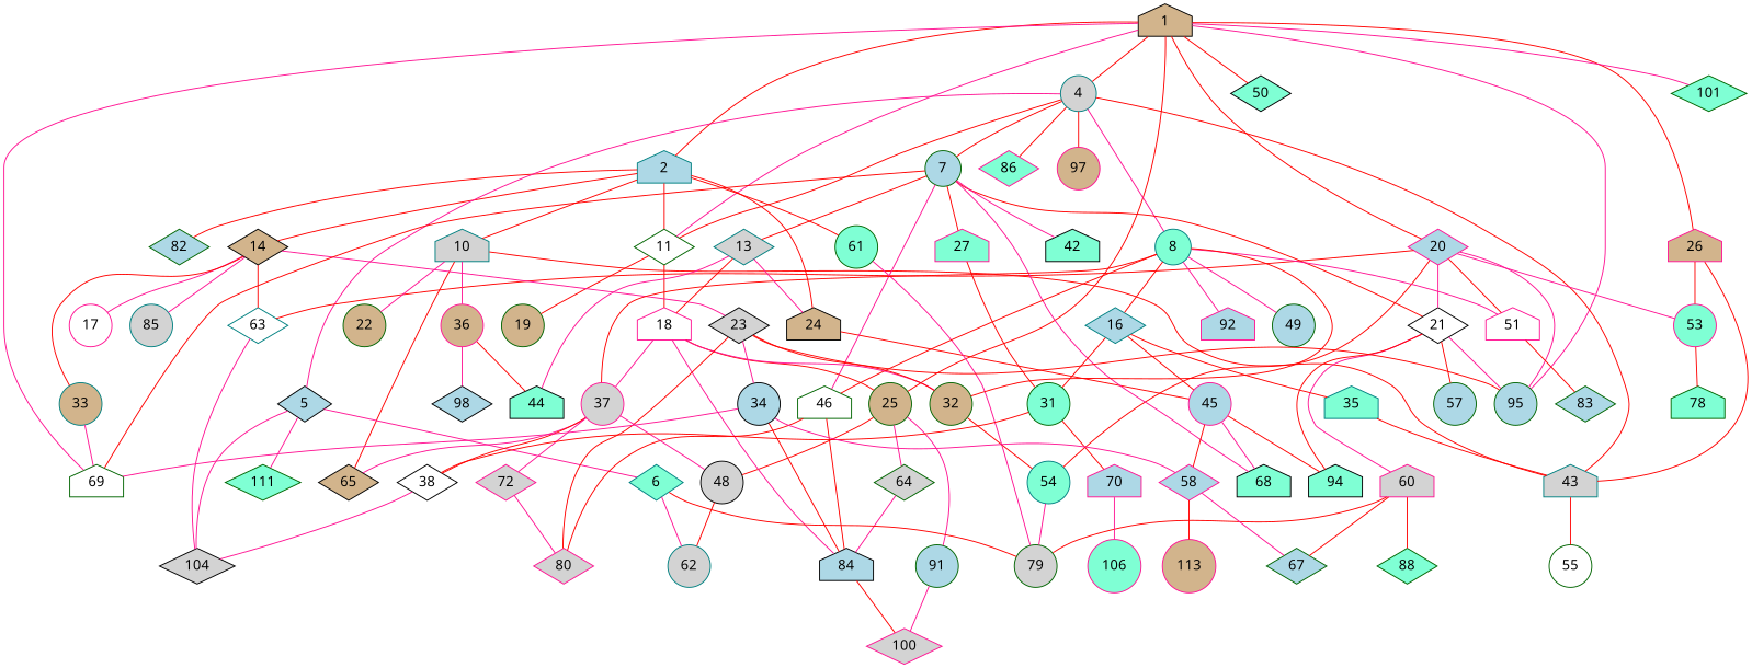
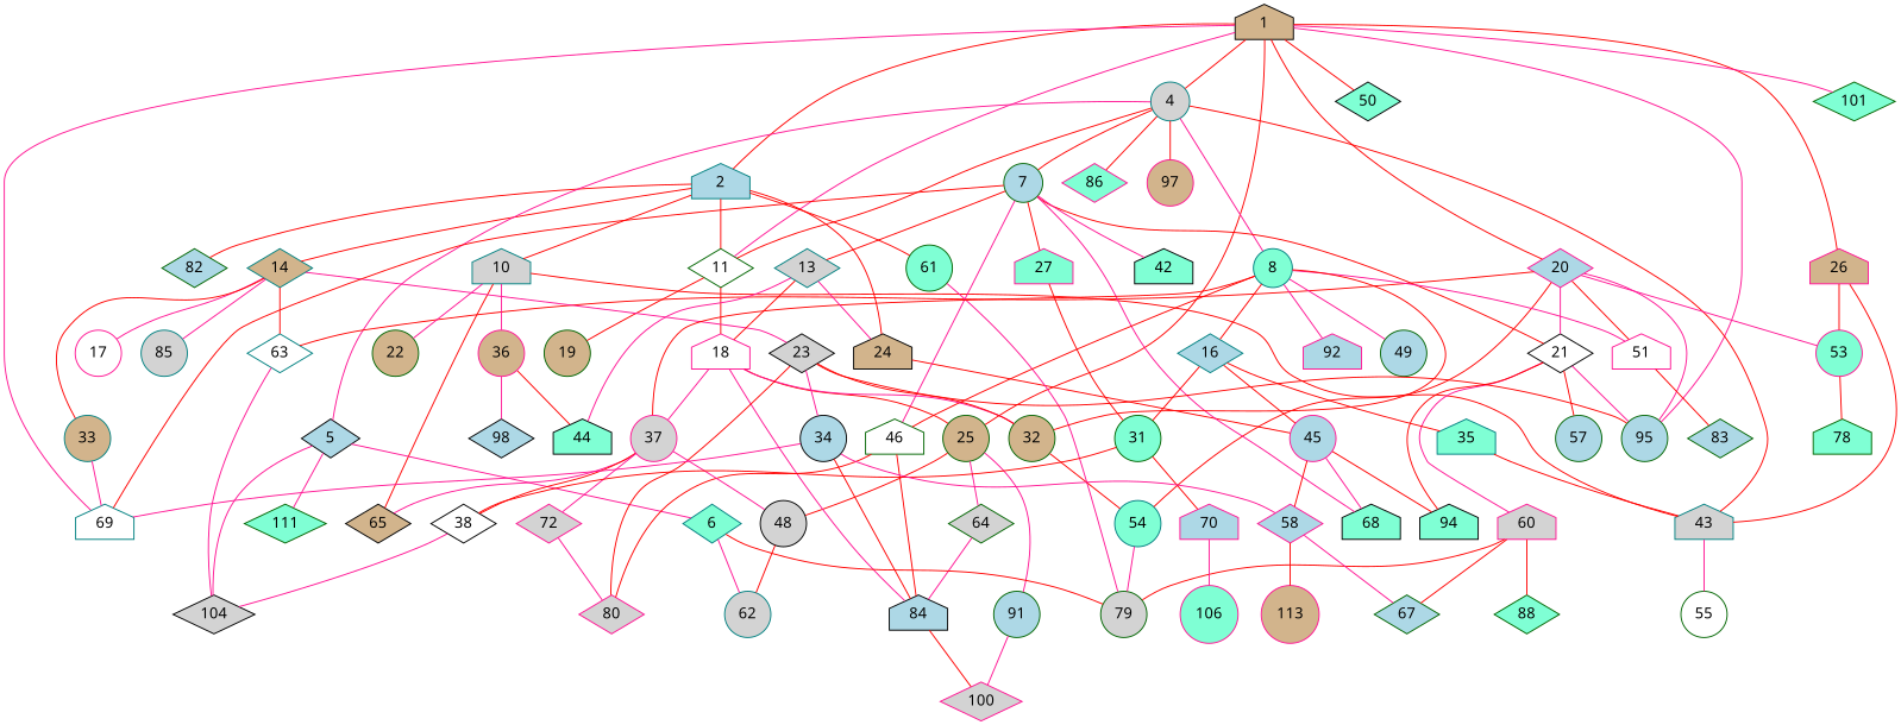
  graph {
    fontname="Noto Sans"
    node [color=darkgreen fillcolor=lightblue fontname="Noto Sans" shape=circle style=filled]
    edge [color=red fontname="Noto Sans"]
    1 [color=black fillcolor=tan shape=house super="+9"]
    2 [color=teal shape=house super="+3"]
    4 [color=teal fillcolor=lightgrey super="+89"]
    11 [fillcolor=white shape=diamond super="+93"]
    20 [color=deeppink shape=diamond super="+41"]
    25 [fillcolor=tan super="+76"]
    26 [color=deeppink fillcolor=tan shape=house]
    50 [color=black fillcolor=aquamarine shape=diamond]
-   69 [fillcolor=white shape=house]
+   69 [color=teal fillcolor=white shape=house]
    95
    101 [fillcolor=aquamarine shape=diamond]
    10 [color=teal fillcolor=lightgrey shape=house]
-   14 [color=black fillcolor=tan shape=diamond super="+15"]
+   14 [color=teal fillcolor=tan shape=diamond super="+15"]
    24 [color=black fillcolor=tan shape=house super="+29"]
    61 [fillcolor=aquamarine super="+108"]
    82 [shape=diamond]
    5 [color=black shape=diamond super="+47"]
    7 [super="+12"]
    8 [color=teal fillcolor=aquamarine super="+30"]
    43 [color=teal fillcolor=lightgrey shape=house super="+102"]
    86 [color=deeppink fillcolor=aquamarine shape=diamond]
    97 [color=deeppink fillcolor=tan super="+112"]
    18 [color=deeppink fillcolor=white shape=house]
    19 [fillcolor=tan]
    21 [color=black fillcolor=white shape=diamond super="+39"]
    51 [color=deeppink fillcolor=white shape=house super="+77"]
    63 [color=teal fillcolor=white shape=diamond super="+75"]
    53 [color=deeppink fillcolor=aquamarine]
    54 [color=teal fillcolor=aquamarine super="+116"]
    48 [color=black fillcolor=lightgrey]
    64 [fillcolor=lightgrey shape=diamond]
    91
    22 [fillcolor=tan super="+52"]
    36 [color=deeppink fillcolor=tan super="+107"]
    65 [color=black fillcolor=tan shape=diamond]
    17 [color=deeppink fillcolor=white super="+40"]
    23 [color=black fillcolor=lightgrey shape=diamond super="+96"]
    33 [color=teal fillcolor=tan]
    85 [color=teal fillcolor=lightgrey]
    45 [color=deeppink super="+59"]
    79 [fillcolor=lightgrey super="+81"]
    6 [color=teal fillcolor=aquamarine shape=diamond super="+28"]
    104 [color=black fillcolor=lightgrey shape=diamond]
    111 [fillcolor=aquamarine shape=diamond]
    13 [color=teal fillcolor=lightgrey shape=diamond super="+90"]
    27 [color=deeppink fillcolor=aquamarine shape=house super="+56"]
    42 [color=black fillcolor=aquamarine shape=house]
    46 [fillcolor=white shape=house super="+71"]
    68 [color=black fillcolor=aquamarine shape=house]
    16 [color=teal shape=diamond]
    32 [fillcolor=tan super="+103"]
    37 [color=deeppink fillcolor=lightgrey super="+66"]
    49
    92 [color=deeppink shape=house]
    55 [fillcolor=white]
    62 [color=teal fillcolor=lightgrey super="+99"]
    44 [color=black fillcolor=aquamarine shape=house]
    57
    60 [color=deeppink fillcolor=lightgrey shape=house]
    94 [color=black fillcolor=aquamarine shape=house super="+109"]
    31 [fillcolor=aquamarine super="+114"]
    84 [color=black shape=house super="+110"]
    80 [color=deeppink fillcolor=lightgrey shape=diamond]
    35 [color=teal fillcolor=aquamarine shape=house]
    38 [color=black fillcolor=white shape=diamond super="+105"]
    72 [color=deeppink fillcolor=lightgrey shape=diamond super="+115"]
    83 [shape=diamond]
    98 [color=black shape=diamond]
    34 [color=black]
    70 [color=deeppink shape=house]
    58 [color=deeppink shape=diamond super="+73"]
    100 [color=deeppink fillcolor=lightgrey shape=diamond]
    78 [fillcolor=aquamarine shape=house]
    67 [shape=diamond super="+74"]
    88 [fillcolor=aquamarine shape=diamond]
    106 [color=deeppink fillcolor=aquamarine]
    113 [color=deeppink fillcolor=tan]
    1 -- 2
    1 -- 4
    1 -- 11 [color=deeppink]
    1 -- 20
    1 -- 25
    1 -- 26
    1 -- 50
    1 -- 69 [color=deeppink]
    1 -- 95 [color=deeppink]
    1 -- 101 [color=deeppink]
    2 -- 11
    2 -- 10
    2 -- 14
    2 -- 24
    2 -- 61
    2 -- 82
    4 -- 11
    4 -- 5 [color=deeppink]
    4 -- 7
    4 -- 8 [color=deeppink weight=2]
    4 -- 43
    4 -- 86
    4 -- 97
    11 -- 18
    11 -- 19
    20 -- 95 [color=deeppink]
    20 -- 21 [color=deeppink]
    20 -- 51
    20 -- 63
    20 -- 53 [color=deeppink]
    20 -- 54
    25 -- 48
    25 -- 64 [color=deeppink]
    25 -- 91 [color=deeppink]
    26 -- 43
    26 -- 53
    10 -- 43
    10 -- 22 [color=deeppink]
    10 -- 36 [color=deeppink]
    10 -- 65
    14 -- 63
    14 -- 17 [color=deeppink]
    14 -- 23 [color=deeppink]
    14 -- 33
    14 -- 85 [color=deeppink]
    24 -- 45
    61 -- 79 [color=deeppink]
    5 -- 6 [color=deeppink]
    5 -- 104 [color=deeppink]
    5 -- 111 [color=deeppink]
    7 -- 69
    7 -- 21
    7 -- 13
    7 -- 27
    7 -- 42 [color=deeppink]
    7 -- 46 [color=deeppink]
    7 -- 68 [color=deeppink]
    8 -- 51 [color=deeppink]
    8 -- 46
    8 -- 16
    8 -- 32
    8 -- 37
    8 -- 49 [color=deeppink]
    8 -- 92 [color=deeppink]
-   43 -- 55
+   43 -- 55 [color=deeppink]
    18 -- 25
    18 -- 32 [color=deeppink]
    18 -- 37 [color=deeppink]
    18 -- 84 [color=deeppink]
    21 -- 95 [color=deeppink]
    21 -- 57
    21 -- 60 [color=deeppink]
    21 -- 94
    51 -- 83
    63 -- 104 [color=deeppink]
    53 -- 78
    54 -- 79 [color=deeppink]
    48 -- 62
    64 -- 84 [color=deeppink]
    91 -- 100 [color=deeppink]
    36 -- 44
    36 -- 98 [color=deeppink]
    23 -- 95
    23 -- 32
    23 -- 80
    23 -- 34 [color=deeppink]
    33 -- 69 [color=deeppink]
    45 -- 68 [color=deeppink]
    45 -- 94
    45 -- 58
    6 -- 79
    6 -- 62 [color=deeppink]
    13 -- 24 [color=deeppink]
    13 -- 18
    13 -- 44 [color=deeppink]
    27 -- 31
    46 -- 84
    46 -- 80
    16 -- 45
    16 -- 31
    16 -- 35
    32 -- 54
    37 -- 48 [color=deeppink]
    37 -- 65 [color=deeppink]
    37 -- 38
    37 -- 72 [color=deeppink]
    60 -- 79
    60 -- 67
    60 -- 88
    31 -- 38
    31 -- 70
    84 -- 100
    35 -- 43
    38 -- 104 [color=deeppink]
    72 -- 80 [color=deeppink]
    34 -- 69 [color=deeppink]
    34 -- 84
    34 -- 58 [color=deeppink]
    70 -- 106 [color=deeppink]
    58 -- 67 [color=deeppink]
    58 -- 113
  }
